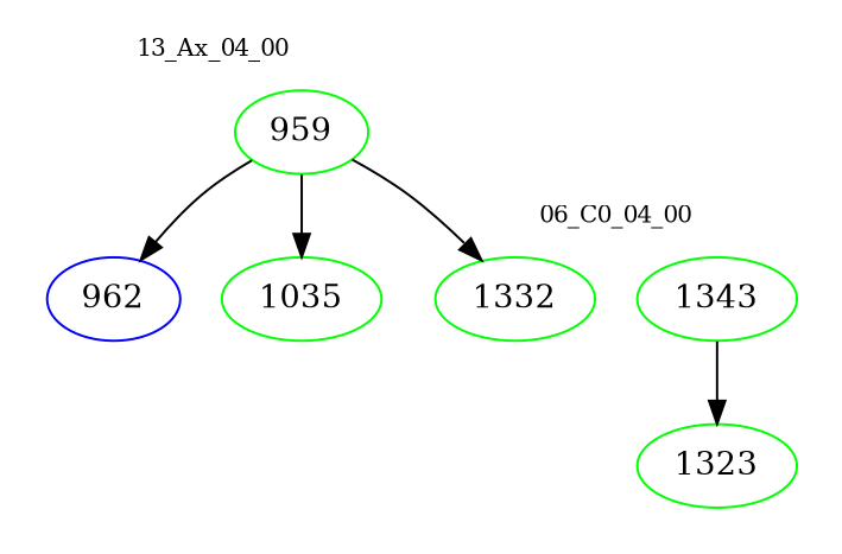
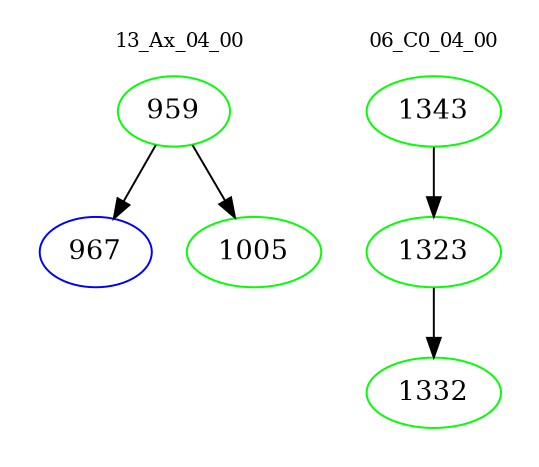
  digraph {
    node [color=green]
    edge [color=black]
    n1 [label=959]
-   n2 [color=blue label=962]
-   n3 [label=1035]
+   n2 [color=blue label=967]
+   n3 [label=1005]
    n4 [label=1323]
    n5 [label=1343]
    n6 [label=1332]
    subgraph cluster_1 {
      color=white
      fontsize=10
      label="13_Ax_04_00"
      n1
      n2
      n3
    }
    subgraph cluster_2 {
      color=white
      fontsize=10
      label="06_C0_04_00"
      n4
      n5
      n6
    }
    n1 -> n2
    n1 -> n3
-   n1 -> n6
+   n4 -> n6
    n5 -> n4
  }
